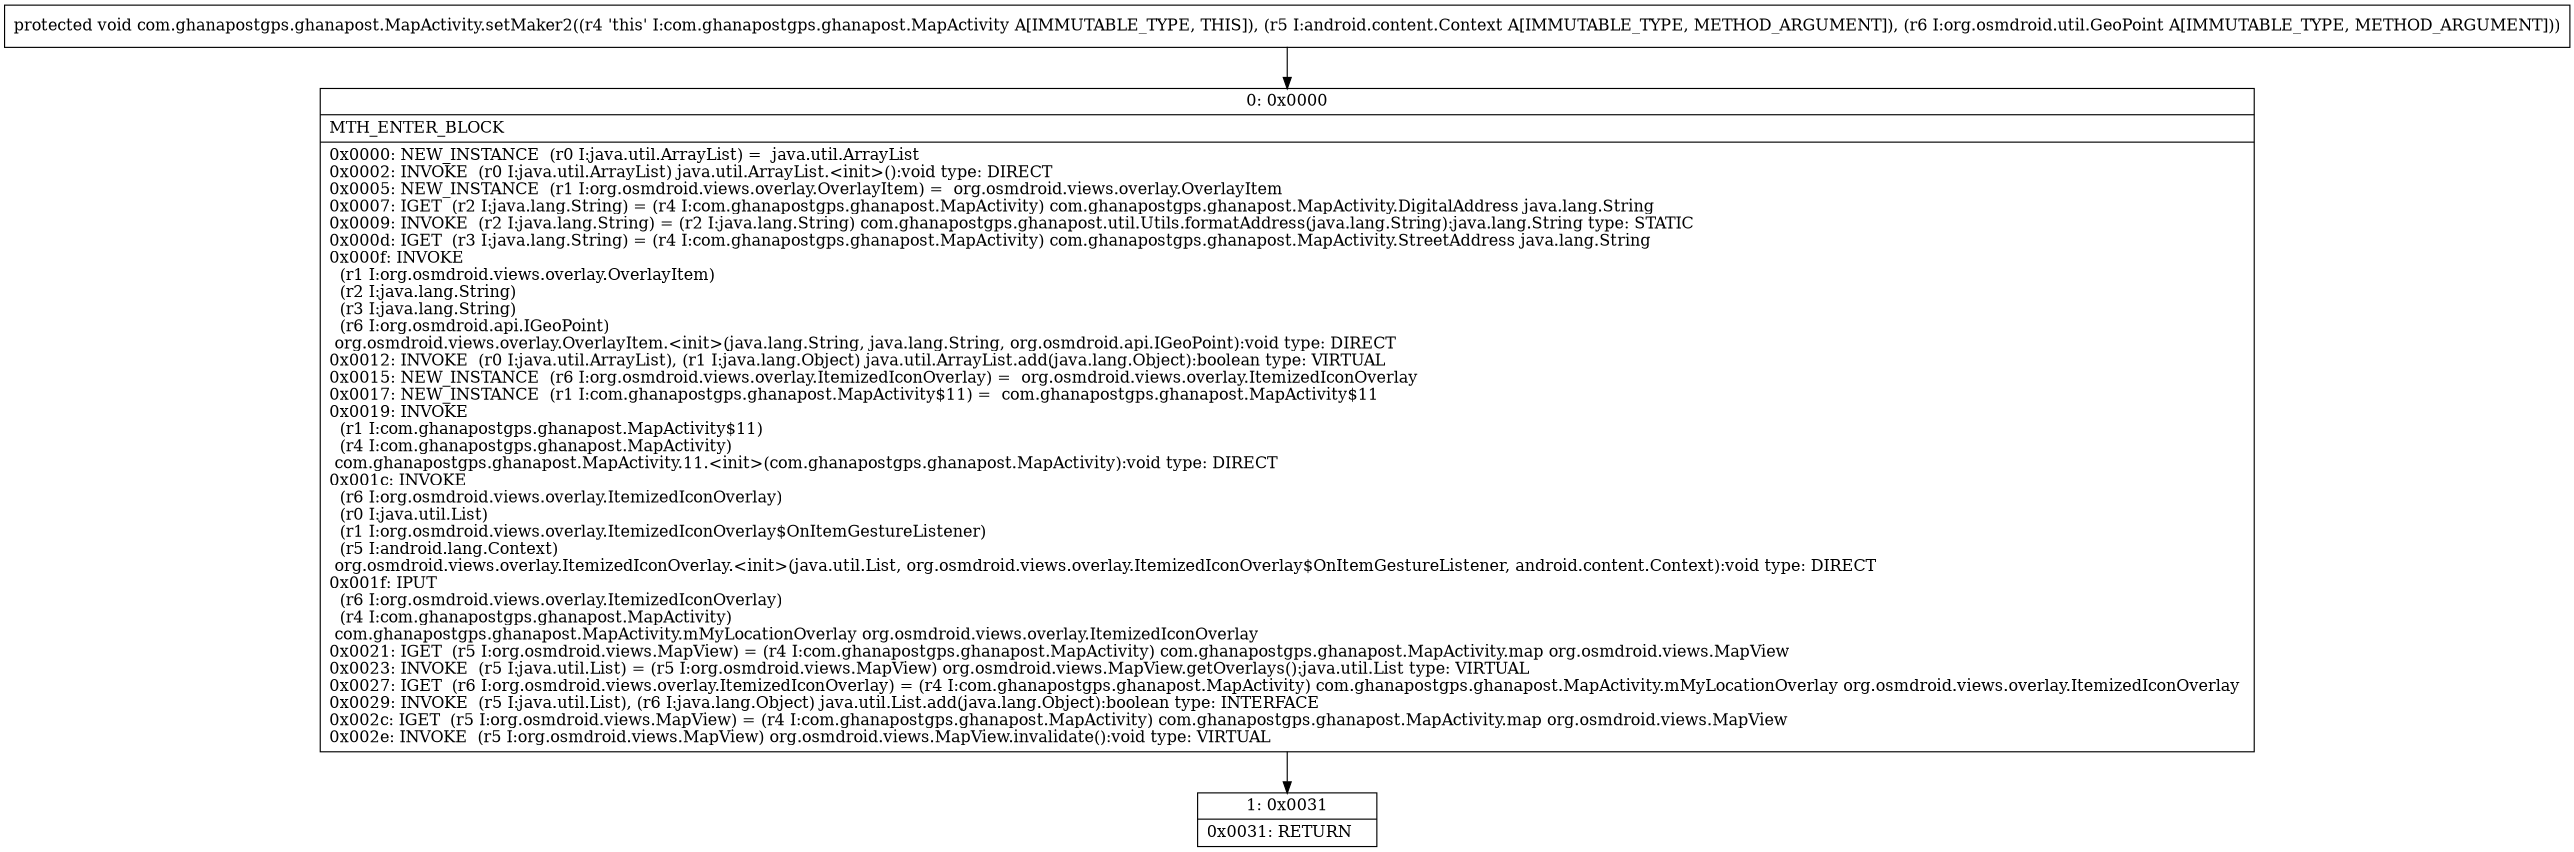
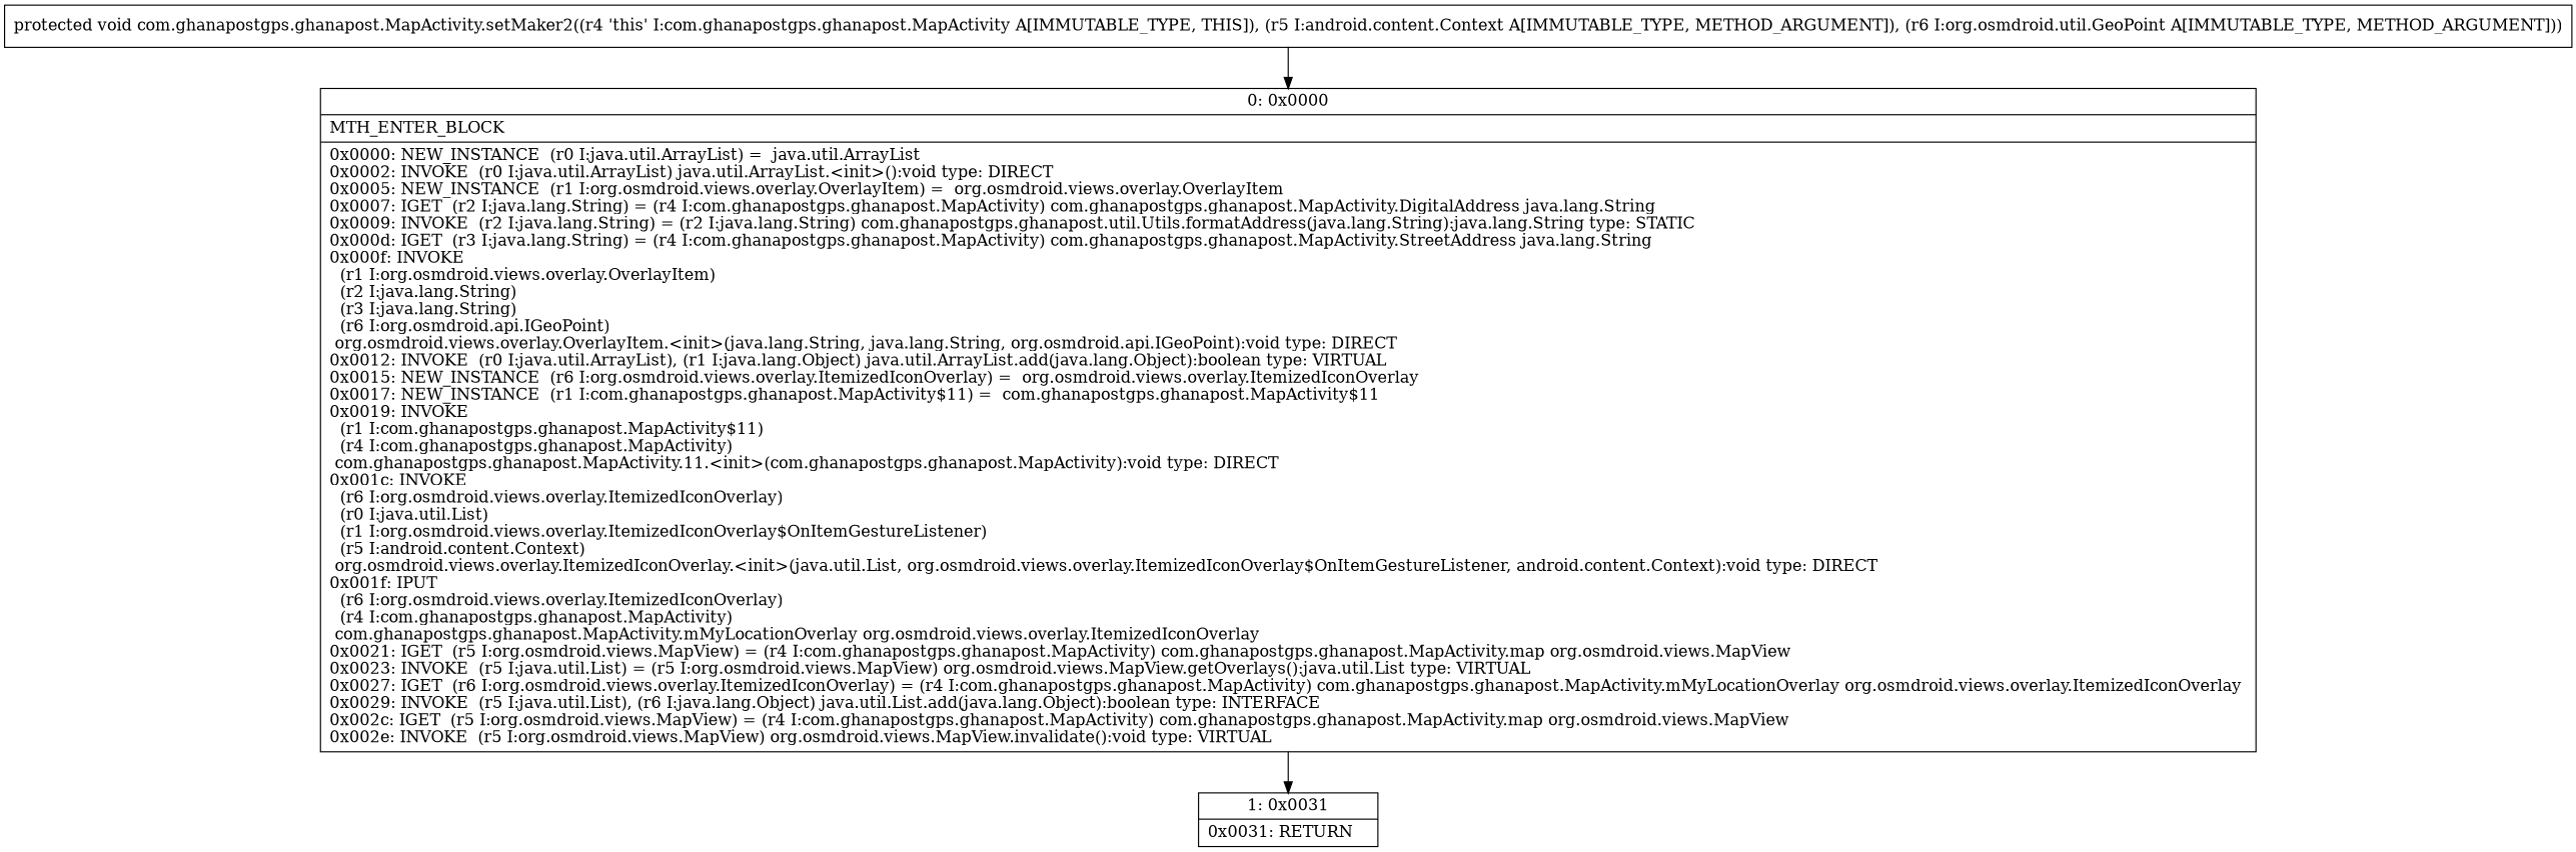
  digraph {
    node [shape=record]
-   n1 [label="{0\:\ 0x0000|MTH_ENTER_BLOCK\l|0x0000: NEW_INSTANCE  (r0 I:java.util.ArrayList) =  java.util.ArrayList \l0x0002: INVOKE  (r0 I:java.util.ArrayList) java.util.ArrayList.\<init\>():void type: DIRECT \l0x0005: NEW_INSTANCE  (r1 I:org.osmdroid.views.overlay.OverlayItem) =  org.osmdroid.views.overlay.OverlayItem \l0x0007: IGET  (r2 I:java.lang.String) = (r4 I:com.ghanapostgps.ghanapost.MapActivity) com.ghanapostgps.ghanapost.MapActivity.DigitalAddress java.lang.String \l0x0009: INVOKE  (r2 I:java.lang.String) = (r2 I:java.lang.String) com.ghanapostgps.ghanapost.util.Utils.formatAddress(java.lang.String):java.lang.String type: STATIC \l0x000d: IGET  (r3 I:java.lang.String) = (r4 I:com.ghanapostgps.ghanapost.MapActivity) com.ghanapostgps.ghanapost.MapActivity.StreetAddress java.lang.String \l0x000f: INVOKE  \l  (r1 I:org.osmdroid.views.overlay.OverlayItem)\l  (r2 I:java.lang.String)\l  (r3 I:java.lang.String)\l  (r6 I:org.osmdroid.api.IGeoPoint)\l org.osmdroid.views.overlay.OverlayItem.\<init\>(java.lang.String, java.lang.String, org.osmdroid.api.IGeoPoint):void type: DIRECT \l0x0012: INVOKE  (r0 I:java.util.ArrayList), (r1 I:java.lang.Object) java.util.ArrayList.add(java.lang.Object):boolean type: VIRTUAL \l0x0015: NEW_INSTANCE  (r6 I:org.osmdroid.views.overlay.ItemizedIconOverlay) =  org.osmdroid.views.overlay.ItemizedIconOverlay \l0x0017: NEW_INSTANCE  (r1 I:com.ghanapostgps.ghanapost.MapActivity$11) =  com.ghanapostgps.ghanapost.MapActivity$11 \l0x0019: INVOKE  \l  (r1 I:com.ghanapostgps.ghanapost.MapActivity$11)\l  (r4 I:com.ghanapostgps.ghanapost.MapActivity)\l com.ghanapostgps.ghanapost.MapActivity.11.\<init\>(com.ghanapostgps.ghanapost.MapActivity):void type: DIRECT \l0x001c: INVOKE  \l  (r6 I:org.osmdroid.views.overlay.ItemizedIconOverlay)\l  (r0 I:java.util.List)\l  (r1 I:org.osmdroid.views.overlay.ItemizedIconOverlay$OnItemGestureListener)\l  (r5 I:android.lang.Context)\l org.osmdroid.views.overlay.ItemizedIconOverlay.\<init\>(java.util.List, org.osmdroid.views.overlay.ItemizedIconOverlay$OnItemGestureListener, android.content.Context):void type: DIRECT \l0x001f: IPUT  \l  (r6 I:org.osmdroid.views.overlay.ItemizedIconOverlay)\l  (r4 I:com.ghanapostgps.ghanapost.MapActivity)\l com.ghanapostgps.ghanapost.MapActivity.mMyLocationOverlay org.osmdroid.views.overlay.ItemizedIconOverlay \l0x0021: IGET  (r5 I:org.osmdroid.views.MapView) = (r4 I:com.ghanapostgps.ghanapost.MapActivity) com.ghanapostgps.ghanapost.MapActivity.map org.osmdroid.views.MapView \l0x0023: INVOKE  (r5 I:java.util.List) = (r5 I:org.osmdroid.views.MapView) org.osmdroid.views.MapView.getOverlays():java.util.List type: VIRTUAL \l0x0027: IGET  (r6 I:org.osmdroid.views.overlay.ItemizedIconOverlay) = (r4 I:com.ghanapostgps.ghanapost.MapActivity) com.ghanapostgps.ghanapost.MapActivity.mMyLocationOverlay org.osmdroid.views.overlay.ItemizedIconOverlay \l0x0029: INVOKE  (r5 I:java.util.List), (r6 I:java.lang.Object) java.util.List.add(java.lang.Object):boolean type: INTERFACE \l0x002c: IGET  (r5 I:org.osmdroid.views.MapView) = (r4 I:com.ghanapostgps.ghanapost.MapActivity) com.ghanapostgps.ghanapost.MapActivity.map org.osmdroid.views.MapView \l0x002e: INVOKE  (r5 I:org.osmdroid.views.MapView) org.osmdroid.views.MapView.invalidate():void type: VIRTUAL \l}"]
+   n1 [label="{0\:\ 0x0000|MTH_ENTER_BLOCK\l|0x0000: NEW_INSTANCE  (r0 I:java.util.ArrayList) =  java.util.ArrayList \l0x0002: INVOKE  (r0 I:java.util.ArrayList) java.util.ArrayList.\<init\>():void type: DIRECT \l0x0005: NEW_INSTANCE  (r1 I:org.osmdroid.views.overlay.OverlayItem) =  org.osmdroid.views.overlay.OverlayItem \l0x0007: IGET  (r2 I:java.lang.String) = (r4 I:com.ghanapostgps.ghanapost.MapActivity) com.ghanapostgps.ghanapost.MapActivity.DigitalAddress java.lang.String \l0x0009: INVOKE  (r2 I:java.lang.String) = (r2 I:java.lang.String) com.ghanapostgps.ghanapost.util.Utils.formatAddress(java.lang.String):java.lang.String type: STATIC \l0x000d: IGET  (r3 I:java.lang.String) = (r4 I:com.ghanapostgps.ghanapost.MapActivity) com.ghanapostgps.ghanapost.MapActivity.StreetAddress java.lang.String \l0x000f: INVOKE  \l  (r1 I:org.osmdroid.views.overlay.OverlayItem)\l  (r2 I:java.lang.String)\l  (r3 I:java.lang.String)\l  (r6 I:org.osmdroid.api.IGeoPoint)\l org.osmdroid.views.overlay.OverlayItem.\<init\>(java.lang.String, java.lang.String, org.osmdroid.api.IGeoPoint):void type: DIRECT \l0x0012: INVOKE  (r0 I:java.util.ArrayList), (r1 I:java.lang.Object) java.util.ArrayList.add(java.lang.Object):boolean type: VIRTUAL \l0x0015: NEW_INSTANCE  (r6 I:org.osmdroid.views.overlay.ItemizedIconOverlay) =  org.osmdroid.views.overlay.ItemizedIconOverlay \l0x0017: NEW_INSTANCE  (r1 I:com.ghanapostgps.ghanapost.MapActivity$11) =  com.ghanapostgps.ghanapost.MapActivity$11 \l0x0019: INVOKE  \l  (r1 I:com.ghanapostgps.ghanapost.MapActivity$11)\l  (r4 I:com.ghanapostgps.ghanapost.MapActivity)\l com.ghanapostgps.ghanapost.MapActivity.11.\<init\>(com.ghanapostgps.ghanapost.MapActivity):void type: DIRECT \l0x001c: INVOKE  \l  (r6 I:org.osmdroid.views.overlay.ItemizedIconOverlay)\l  (r0 I:java.util.List)\l  (r1 I:org.osmdroid.views.overlay.ItemizedIconOverlay$OnItemGestureListener)\l  (r5 I:android.content.Context)\l org.osmdroid.views.overlay.ItemizedIconOverlay.\<init\>(java.util.List, org.osmdroid.views.overlay.ItemizedIconOverlay$OnItemGestureListener, android.content.Context):void type: DIRECT \l0x001f: IPUT  \l  (r6 I:org.osmdroid.views.overlay.ItemizedIconOverlay)\l  (r4 I:com.ghanapostgps.ghanapost.MapActivity)\l com.ghanapostgps.ghanapost.MapActivity.mMyLocationOverlay org.osmdroid.views.overlay.ItemizedIconOverlay \l0x0021: IGET  (r5 I:org.osmdroid.views.MapView) = (r4 I:com.ghanapostgps.ghanapost.MapActivity) com.ghanapostgps.ghanapost.MapActivity.map org.osmdroid.views.MapView \l0x0023: INVOKE  (r5 I:java.util.List) = (r5 I:org.osmdroid.views.MapView) org.osmdroid.views.MapView.getOverlays():java.util.List type: VIRTUAL \l0x0027: IGET  (r6 I:org.osmdroid.views.overlay.ItemizedIconOverlay) = (r4 I:com.ghanapostgps.ghanapost.MapActivity) com.ghanapostgps.ghanapost.MapActivity.mMyLocationOverlay org.osmdroid.views.overlay.ItemizedIconOverlay \l0x0029: INVOKE  (r5 I:java.util.List), (r6 I:java.lang.Object) java.util.List.add(java.lang.Object):boolean type: INTERFACE \l0x002c: IGET  (r5 I:org.osmdroid.views.MapView) = (r4 I:com.ghanapostgps.ghanapost.MapActivity) com.ghanapostgps.ghanapost.MapActivity.map org.osmdroid.views.MapView \l0x002e: INVOKE  (r5 I:org.osmdroid.views.MapView) org.osmdroid.views.MapView.invalidate():void type: VIRTUAL \l}"]
    n2 [label="{1\:\ 0x0031|0x0031: RETURN   \l}"]
    n3 [label="{protected void com.ghanapostgps.ghanapost.MapActivity.setMaker2((r4 'this' I:com.ghanapostgps.ghanapost.MapActivity A[IMMUTABLE_TYPE, THIS]), (r5 I:android.content.Context A[IMMUTABLE_TYPE, METHOD_ARGUMENT]), (r6 I:org.osmdroid.util.GeoPoint A[IMMUTABLE_TYPE, METHOD_ARGUMENT])) }"]
    n1 -> n2
    n3 -> n1
  }
